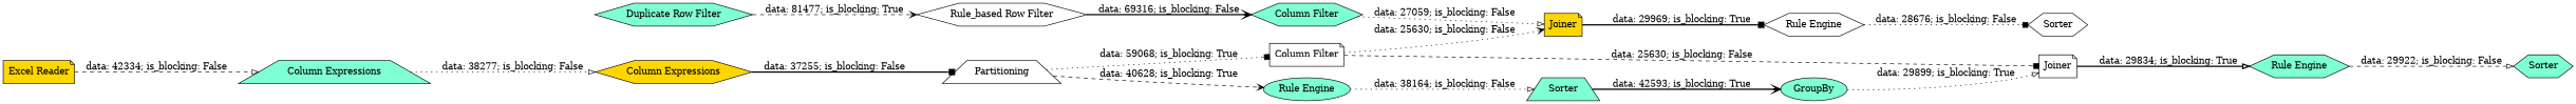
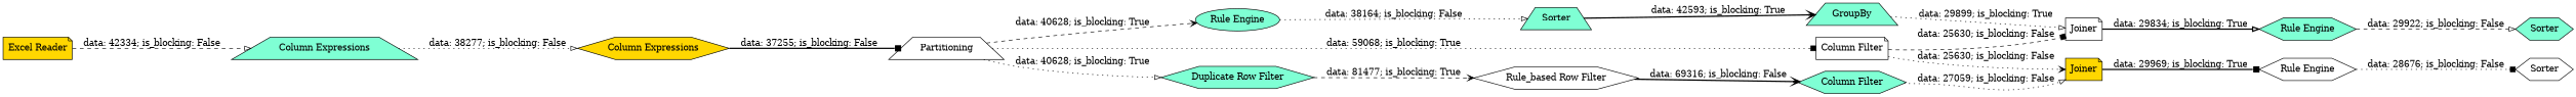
  digraph {
    rankdir=LR
    node [fillcolor=aquamarine shape=hexagon style=filled]
    edge [arrowhead=onormal style=dotted]
    n1 [label=Sorter]
    n2 [fillcolor=gold label="Column Expressions"]
    n3 [fillcolor=white label=Partitioning shape=trapezium]
    n4 [fillcolor=white label="Column Filter" shape=note]
    n5 [label="Duplicate Row Filter"]
    n6 [label="Rule Engine" shape=ellipse]
    n7 [fillcolor=white label="Rule Engine"]
    n8 [fillcolor=white label=Sorter]
    n9 [label=Sorter shape=trapezium]
-   n10 [label=GroupBy shape=ellipse]
+   n10 [label=GroupBy shape=trapezium]
    n11 [fillcolor=white label=Joiner shape=note]
    n12 [label="Rule Engine"]
    n13 [label="Column Expressions" shape=trapezium]
    n14 [label="Column Filter"]
    n15 [fillcolor=gold label=Joiner shape=note]
    n16 [fillcolor=gold label="Excel Reader" shape=note]
    n17 [fillcolor=white label="Rule_based Row Filter"]
    n2 -> n3 [arrowhead=box label="data: 37255; is_blocking: False" style=bold]
    n3 -> n4 [arrowhead=box label="data: 59068; is_blocking: True"]
+   n3 -> n5 [label="data: 40628; is_blocking: True"]
    n3 -> n6 [arrowhead=vee label="data: 40628; is_blocking: True" style=dashed]
    n4 -> n11 [arrowhead=box label="data: 25630; is_blocking: False" style=dashed]
    n4 -> n15 [arrowhead=vee label="data: 25630; is_blocking: False"]
    n5 -> n17 [arrowhead=vee label="data: 81477; is_blocking: True" style=dashed]
    n6 -> n9 [label="data: 38164; is_blocking: False"]
    n7 -> n8 [arrowhead=box label="data: 28676; is_blocking: False"]
    n9 -> n10 [arrowhead=vee label="data: 42593; is_blocking: True" style=bold]
    n10 -> n11 [label="data: 29899; is_blocking: True"]
    n11 -> n12 [label="data: 29834; is_blocking: True" style=bold]
    n12 -> n1 [label="data: 29922; is_blocking: False" style=dashed]
    n13 -> n2 [label="data: 38277; is_blocking: False"]
    n14 -> n15 [label="data: 27059; is_blocking: False"]
    n15 -> n7 [arrowhead=box label="data: 29969; is_blocking: True" style=bold]
    n16 -> n13 [label="data: 42334; is_blocking: False" style=dashed]
    n17 -> n14 [arrowhead=vee label="data: 69316; is_blocking: False" style=bold]
  }
